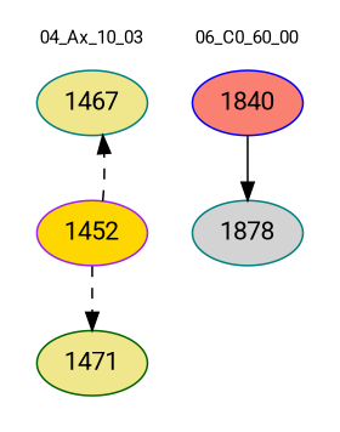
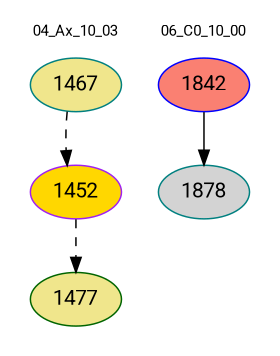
  digraph {
    fontname=Roboto
    node [color=teal fillcolor=khaki fontname=Roboto style=filled]
    edge [color=black fontname=Roboto style=dashed]
    n1 [label=1467]
    n2 [color=purple fillcolor=gold label=1452]
-   n3 [color=darkgreen label=1471]
-   n4 [color=blue fillcolor=salmon label=1840]
+   n3 [color=darkgreen label=1477]
+   n4 [color=blue fillcolor=salmon label=1842]
    n5 [fillcolor=lightgrey label=1878]
    subgraph cluster_1 {
      color=white
      fontsize=10
      label="04_Ax_10_03"
      n1
      n2
      n3
    }
    subgraph cluster_2 {
      color=white
      fontsize=10
-     label="06_C0_60_00"
+     label="06_C0_10_00"
      n4
      n5
    }
-   n2 -> n1
+   n1 -> n2
    n2 -> n3
    n4 -> n5 [style=solid]
  }
